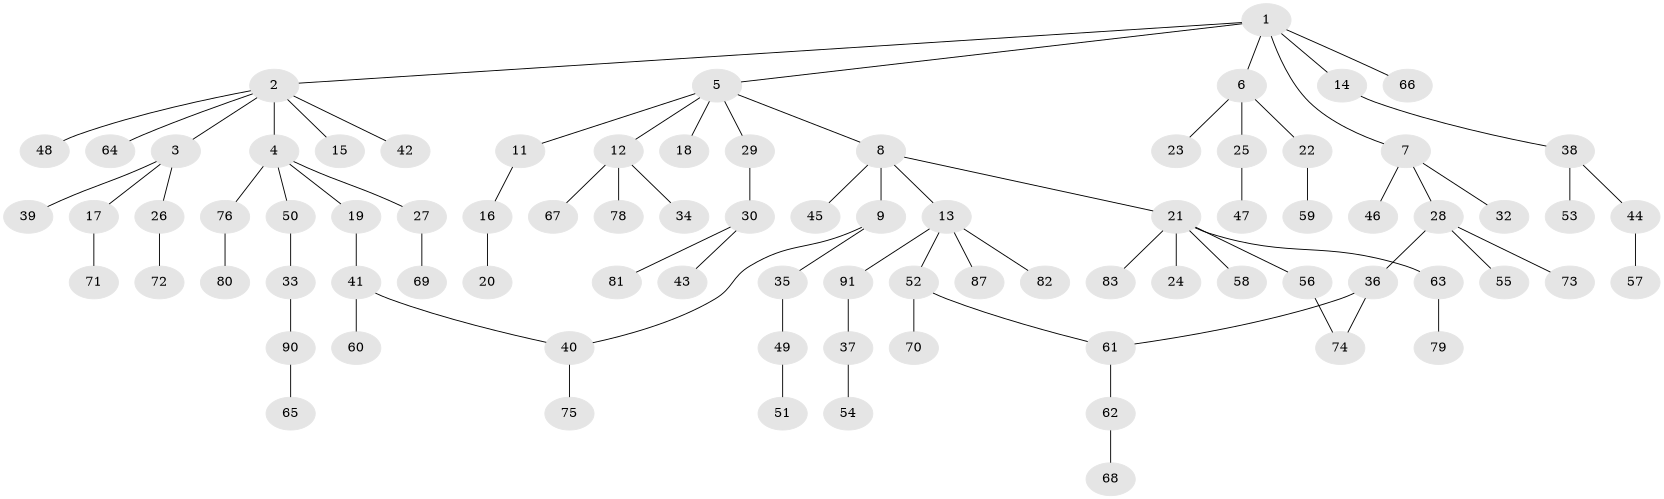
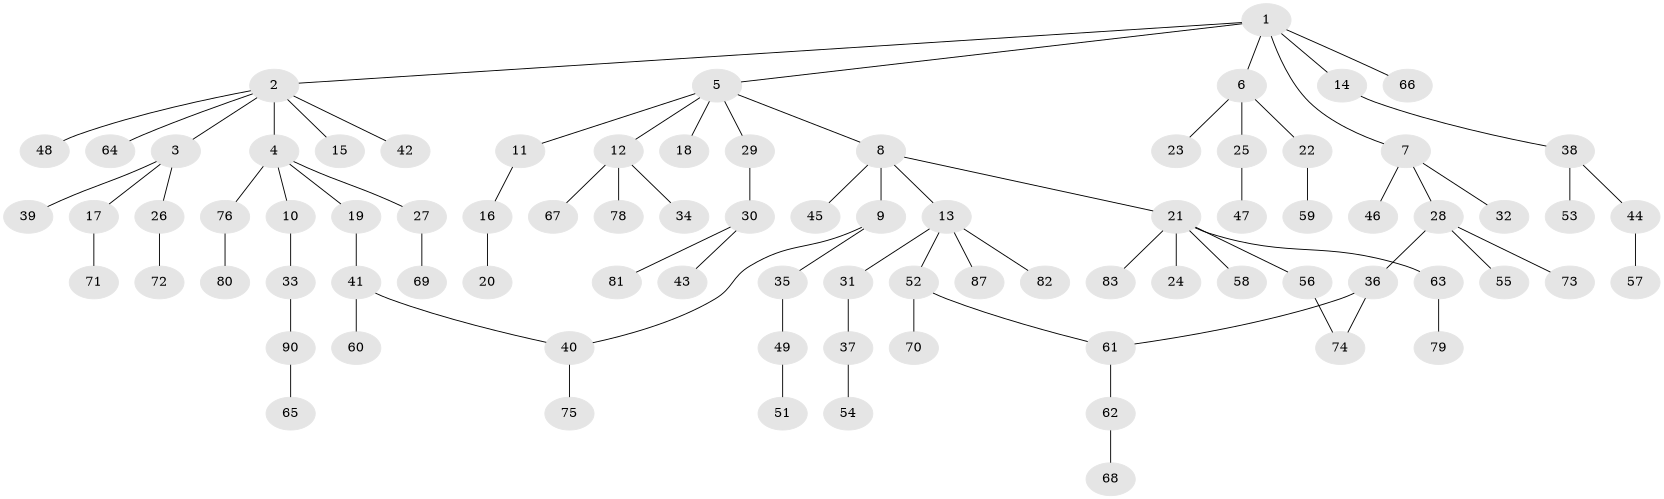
  graph {
    node [color=gray90 style=filled]
    1
    2
    5
    6
    7
    14
    66
    3
    4
    15
    42
    48
    64
    8
    11
    12
    18
    29
    22
    23
    25
    28
    32
    46
    38
    17
    26
    39
-   10 [label=50]
+   10
    19
    27
    76
    71
    72
    33
    41
    69
    80
    9
    13
    21
    45
    16
    34
    67
    78
    30
    59
    47
    36
    55
    73
    35
    40
-   31 [label=91]
+   31
    52
    n57 [label=87]
    82
    24
    56
    58
    63
    83
    49
    75
    n66 [label=90]
    20
    37
    61
    70
    44
    53
    60
    74
    79
    43
    81
    54
    65
    51
    62
    57
    68
    1 -- 2
    1 -- 5
    1 -- 6
    1 -- 7
    1 -- 14
    1 -- 66
    2 -- 3
    2 -- 4
    2 -- 15
    2 -- 42
    2 -- 48
    2 -- 64
    5 -- 8
    5 -- 11
    5 -- 12
    5 -- 18
    5 -- 29
    6 -- 22
    6 -- 23
    6 -- 25
    7 -- 28
    7 -- 32
    7 -- 46
    14 -- 38
    3 -- 17
    3 -- 26
    3 -- 39
    4 -- 10
    4 -- 19
    4 -- 27
    4 -- 76
    8 -- 9
    8 -- 13
    8 -- 21
    8 -- 45
    11 -- 16
    12 -- 34
    12 -- 67
    12 -- 78
    29 -- 30
    22 -- 59
    25 -- 47
    28 -- 36
    28 -- 55
    28 -- 73
    38 -- 44
    38 -- 53
    17 -- 71
    26 -- 72
    10 -- 33
    19 -- 41
    27 -- 69
    76 -- 80
    33 -- n66
    41 -- 40
    41 -- 60
    9 -- 35
    9 -- 40
    13 -- 31
    13 -- 52
    13 -- n57
    13 -- 82
    21 -- 24
    21 -- 56
    21 -- 58
    21 -- 63
    21 -- 83
    16 -- 20
    30 -- 43
    30 -- 81
    36 -- 61
    36 -- 74
    35 -- 49
    40 -- 75
    31 -- 37
    52 -- 61
    52 -- 70
    56 -- 74
    63 -- 79
    49 -- 51
    n66 -- 65
    37 -- 54
    61 -- 62
    44 -- 57
    62 -- 68
  }
